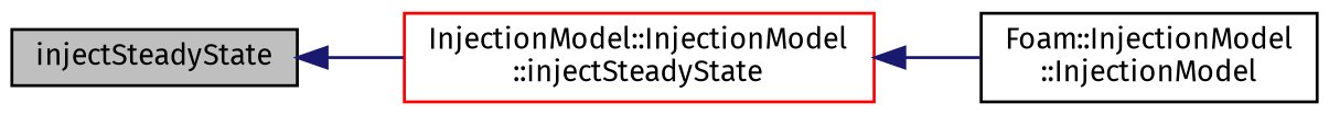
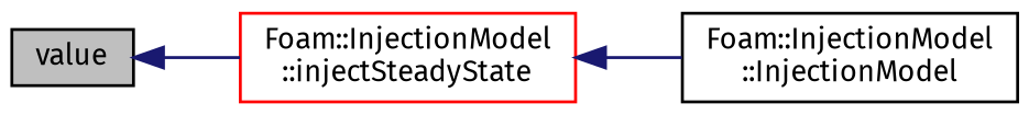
  digraph {
    fontname="Fira Sans"
    rankdir=LR
    node [color=black fontname="Fira Sans" fontsize=10 shape=record]
    edge [color=midnightblue dir=back fontname="Fira Sans" fontsize=10 labelfontname=FreeSans labelfontsize=10 style=solid]
-   n1 [fillcolor=grey75 fontcolor=black height=0.2 label=injectSteadyState style=filled width=0.4]
-   n2 [color=red height=0.2 label="InjectionModel::InjectionModel\l::injectSteadyState" width=0.4]
+   n1 [fillcolor=grey75 fontcolor=black height=0.2 label=value style=filled width=0.4]
+   n2 [color=red height=0.2 label="Foam::InjectionModel\l::injectSteadyState" width=0.4]
    n3 [height=0.2 label="Foam::InjectionModel\l::InjectionModel" width=0.4]
    n1 -> n2
    n2 -> n3
  }
